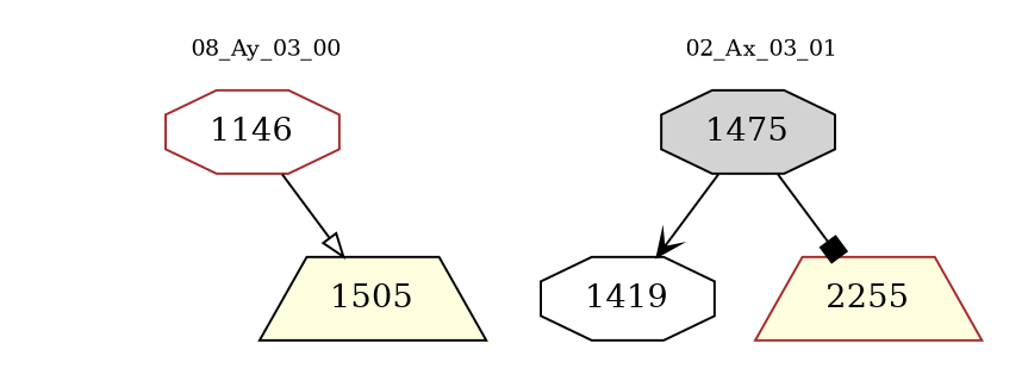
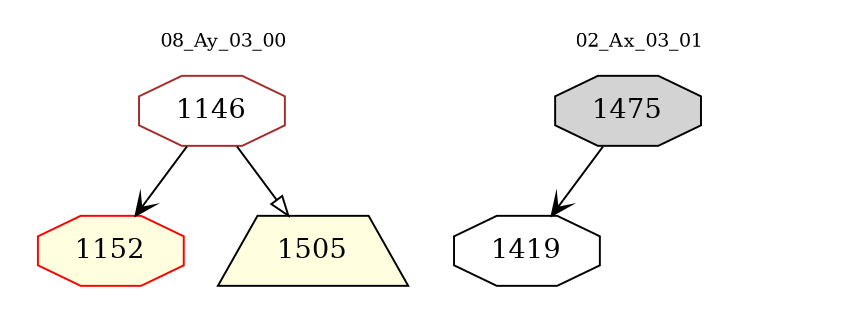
  digraph {
    node [color=black fillcolor=lightyellow shape=octagon style=filled]
    edge [arrowhead=vee color=black]
    n1 [color=brown fillcolor=white label=1146]
+   n2 [color=red label=1152]
    n3 [label=1505 shape=trapezium]
    n4 [fillcolor=lightgrey label=1475]
    n5 [fillcolor=white label=1419]
-   n6 [color=brown label=2255 shape=trapezium]
    subgraph cluster_1 {
      color=white
      fontsize=10
      label="08_Ay_03_00"
      n1
+     n2
      n3
    }
    subgraph cluster_2 {
      color=white
      fontsize=10
      label="02_Ax_03_01"
      n4
      n5
-     n6
    }
+   n1 -> n2
    n1 -> n3 [arrowhead=onormal]
    n4 -> n5
-   n4 -> n6 [arrowhead=box]
  }
